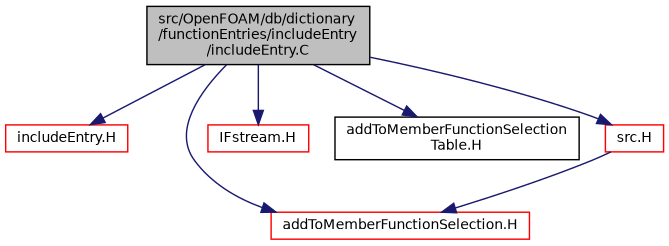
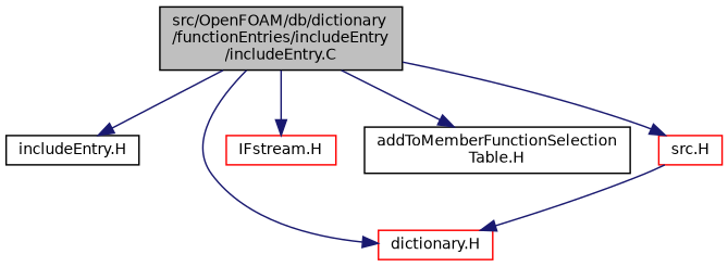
  digraph {
    node [color=red fontname=Helvetica fontsize=10 shape=record]
    edge [color=midnightblue fontname=Helvetica fontsize=10 labelfontname=Helvetica labelfontsize=10 style=solid]
    n1 [color=black fillcolor=grey75 fontcolor=black height=0.2 label="src/OpenFOAM/db/dictionary\l/functionEntries/includeEntry\l/includeEntry.C" style=filled width=0.4]
-   n2 [height=0.2 label="includeEntry.H" width=0.4]
-   n3 [height=0.2 label="addToMemberFunctionSelection.H" width=0.4]
+   n2 [color=black height=0.2 label="includeEntry.H" width=0.4]
+   n3 [height=0.2 label="dictionary.H" width=0.4]
    n4 [height=0.2 label="IFstream.H" width=0.4]
    n5 [color=black height=0.2 label="addToMemberFunctionSelection\lTable.H" width=0.4]
    n6 [height=0.2 label="src.H" width=0.4]
    n1 -> n2
    n1 -> n3
    n1 -> n4
    n1 -> n5
    n1 -> n6
    n6 -> n3
  }
